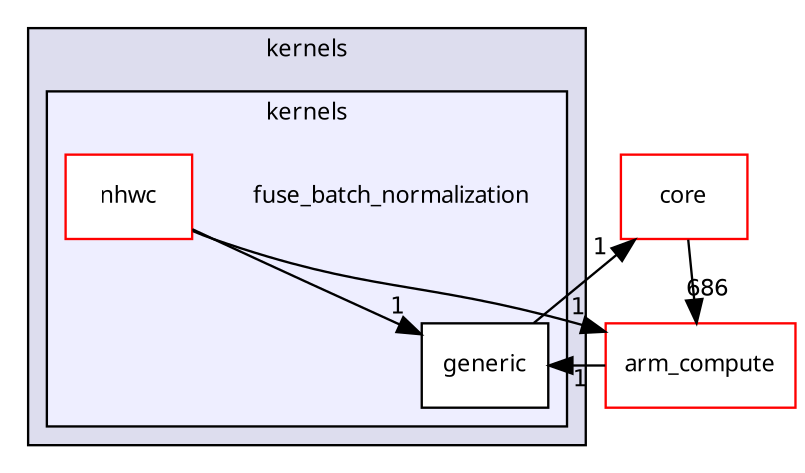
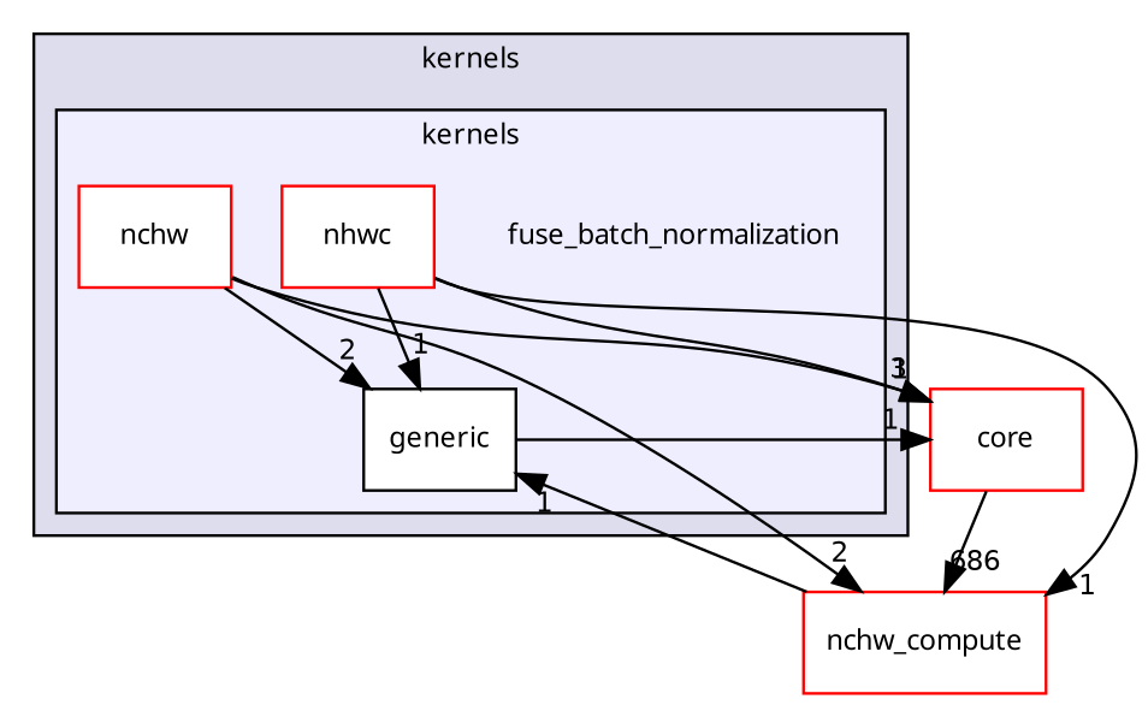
  digraph {
    compound=true
    fontname="Noto Sans"
    node [color=red fontname="Noto Sans" fontsize=10 shape=box fillcolor=white style=filled]
    edge [fontname="Noto Sans" headlabel=1 labeldistance=1.5 labelfontname=Helvetica labelfontsize=10]
    n1 [label=fuse_batch_normalization shape=plaintext fillcolor="" style=""]
    n2 [label=generic color=""]
+   n3 [label=nchw]
    n4 [label=nhwc]
    n5 [label=core]
-   n6 [label=arm_compute]
+   n6 [label=nchw_compute]
    subgraph cluster_1 {
      bgcolor="#ddddee"
      fontsize=10
      label=kernels
      pencolor=black
      subgraph cluster_2 {
        bgcolor="#eeeeff"
        fontsize=10
        label=kernels
        pencolor=black
        n1
        n2
+       n3
        n4
      }
    }
    n2 -> n5
+   n3 -> n2 [headlabel=2]
+   n3 -> n5 [headlabel=3]
+   n3 -> n6 [headlabel=2]
    n4 -> n2
+   n4 -> n5
    n4 -> n6
    n5 -> n6 [headlabel=686]
    n6 -> n2
  }
